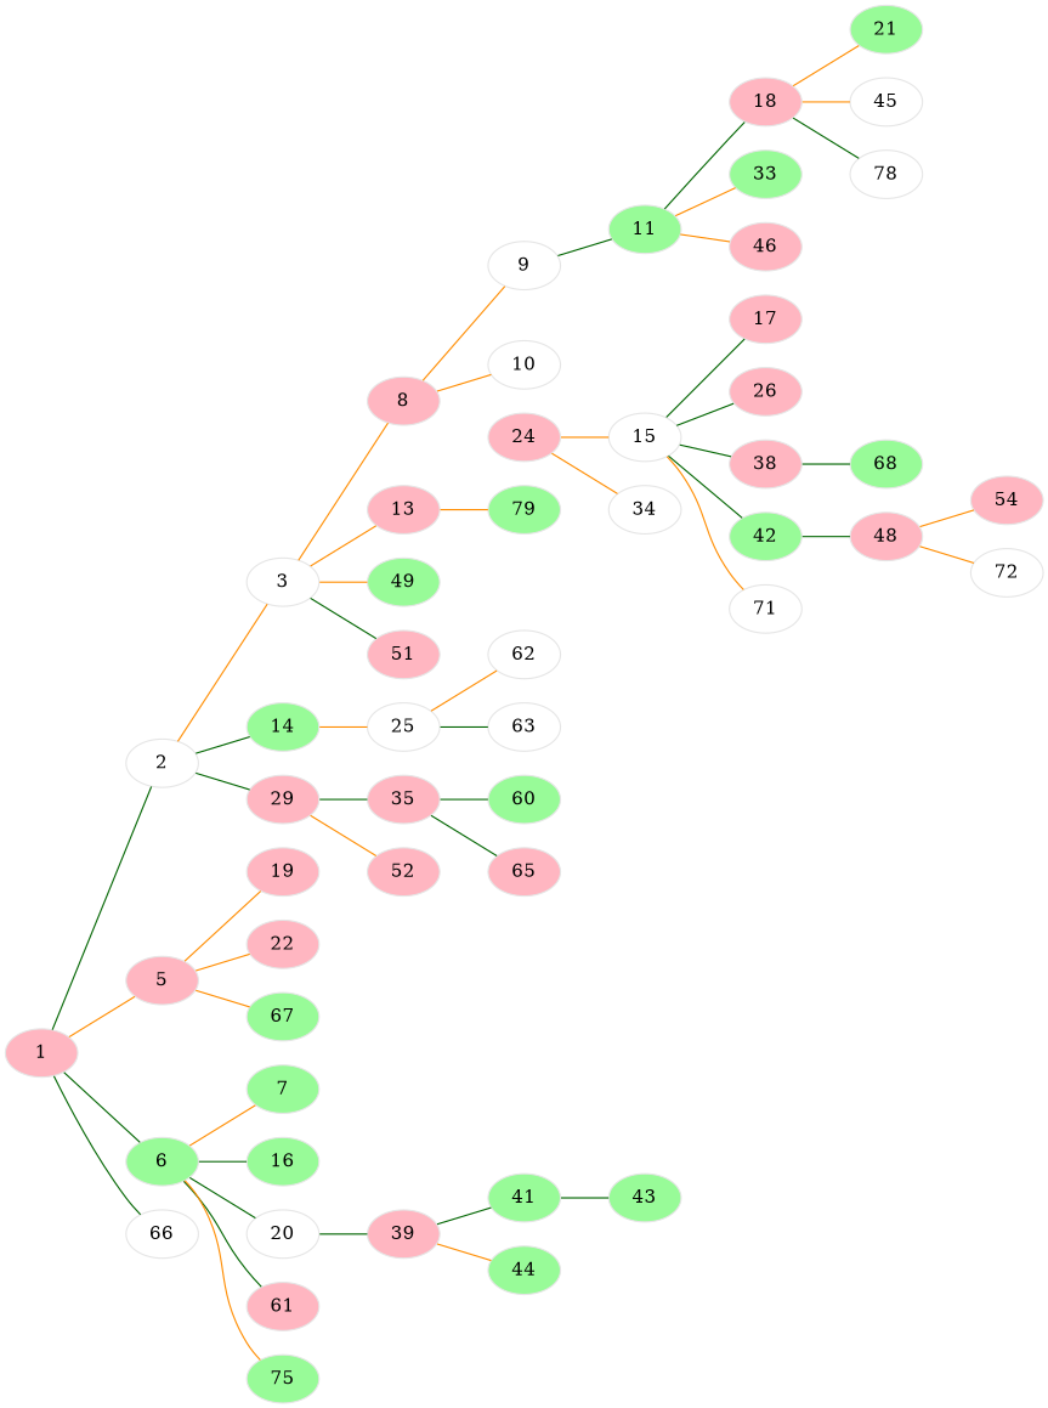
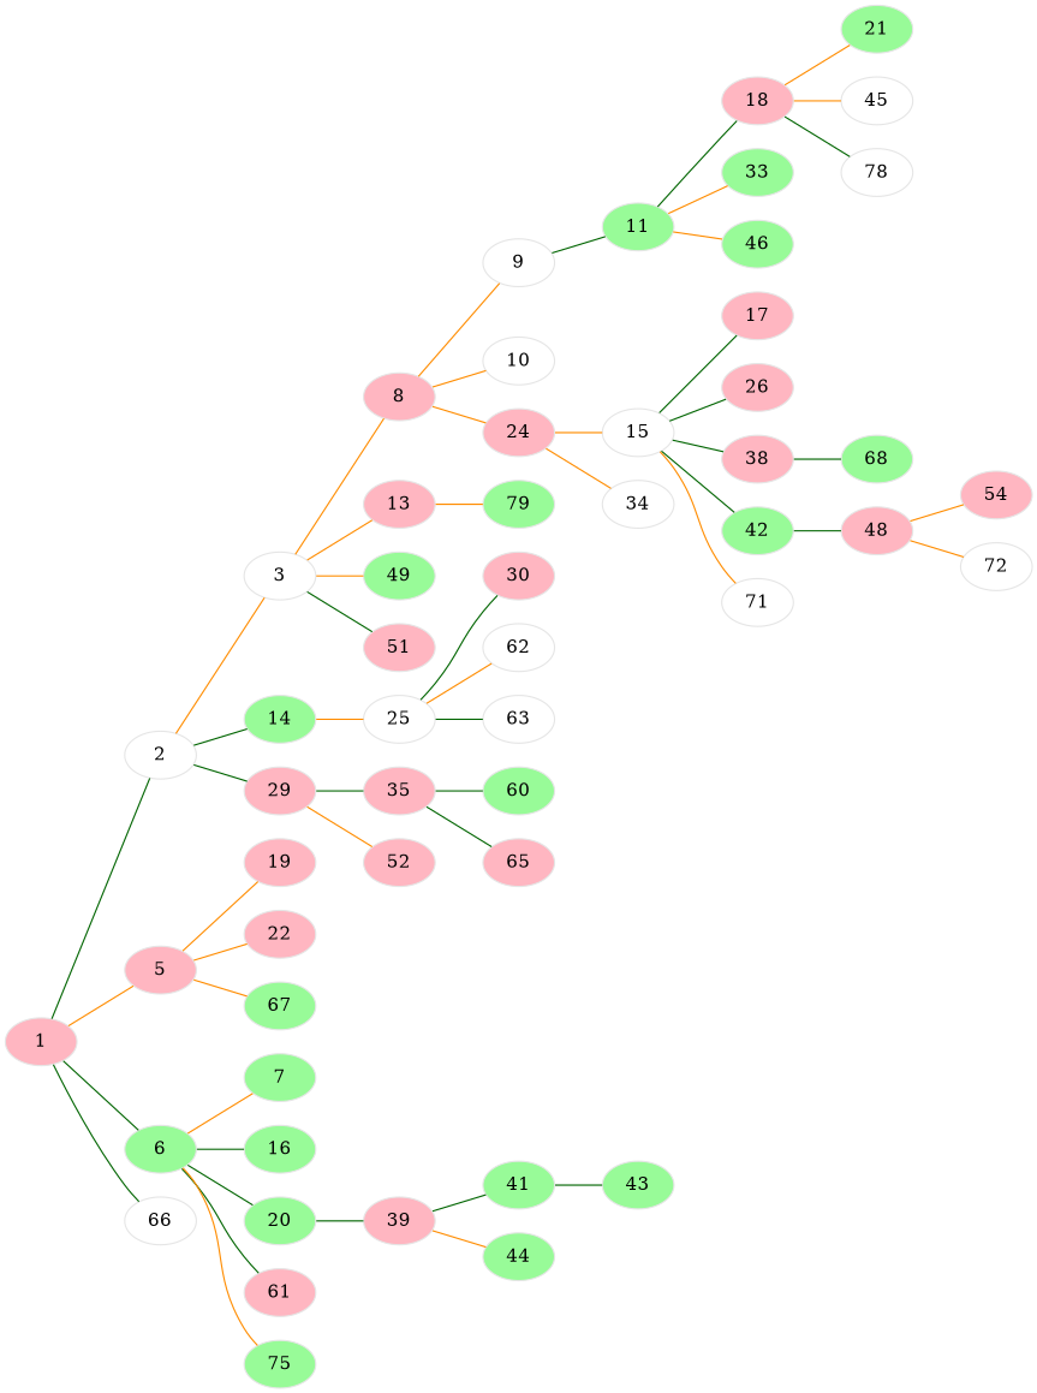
  graph {
    rankdir=LR
    node [color=gray90 fillcolor=lightpink style=filled]
    edge [color=darkorange]
    1 [super="+4"]
    2 [fillcolor=white]
    5 [super="+12"]
    6 [fillcolor=palegreen super="+47"]
    66 [fillcolor=white]
    3 [fillcolor=white]
    14 [fillcolor=palegreen]
    29 [super="+31"]
    19 [super="+37"]
    22 [super="+28"]
    67 [fillcolor=palegreen]
    7 [fillcolor=palegreen]
    16 [fillcolor=palegreen super="+40"]
-   20 [fillcolor=white]
+   20 [fillcolor=palegreen]
    61
    75 [fillcolor=palegreen]
    8 [super="+57"]
    13 [super="+73"]
    49 [fillcolor=palegreen]
    51
    25 [fillcolor=white super="+56"]
    35 [super="+53"]
    52
    9 [fillcolor=white super="+32"]
    10 [fillcolor=white]
    24
    79 [fillcolor=palegreen]
    39 [super="+59"]
    41 [fillcolor=palegreen]
    44 [fillcolor=palegreen super="+70"]
    11 [fillcolor=palegreen super="+27"]
    15 [fillcolor=white super="+36"]
    17 [super="+23"]
    26
    38 [super="+76"]
    42 [fillcolor=palegreen]
    71 [fillcolor=white]
    34 [fillcolor=white]
    18 [super="+55"]
    33 [fillcolor=palegreen super="+77"]
-   46
+   46 [fillcolor=palegreen]
    21 [fillcolor=palegreen super="+58"]
    45 [fillcolor=white]
    78 [fillcolor=white]
+   30
    62 [fillcolor=white]
    63 [fillcolor=white super="+64"]
    68 [fillcolor=palegreen]
    48
    60 [fillcolor=palegreen]
    65 [super="+69"]
    43 [fillcolor=palegreen super="+74"]
    54
    72 [fillcolor=white]
    1 -- 2 [color=darkgreen]
    1 -- 5
    1 -- 6 [color=darkgreen]
    1 -- 66 [color=darkgreen]
    2 -- 3
    2 -- 14 [color=darkgreen]
    2 -- 29 [color=darkgreen]
    5 -- 19
    5 -- 22
    5 -- 67
    6 -- 7
    6 -- 16 [color=darkgreen]
    6 -- 20 [color=darkgreen]
    6 -- 61 [color=darkgreen]
    6 -- 75
    3 -- 8
    3 -- 13
    3 -- 49
    3 -- 51 [color=darkgreen]
    14 -- 25
    29 -- 35 [color=darkgreen]
    29 -- 52
    20 -- 39 [color=darkgreen]
    8 -- 9
    8 -- 10
+   8 -- 24
    13 -- 79
+   25 -- 30 [color=darkgreen]
    25 -- 62
    25 -- 63 [color=darkgreen]
    35 -- 60 [color=darkgreen]
    35 -- 65 [color=darkgreen]
    9 -- 11 [color=darkgreen]
    24 -- 15
    24 -- 34
    39 -- 41 [color=darkgreen]
    39 -- 44
    41 -- 43 [color=darkgreen]
    11 -- 18 [color=darkgreen]
    11 -- 33
    11 -- 46
    15 -- 17 [color=darkgreen]
    15 -- 26 [color=darkgreen]
    15 -- 38 [color=darkgreen]
    15 -- 42 [color=darkgreen]
    15 -- 71
    38 -- 68 [color=darkgreen]
    42 -- 48 [color=darkgreen]
    18 -- 21
    18 -- 45
    18 -- 78 [color=darkgreen]
    48 -- 54
    48 -- 72
  }
